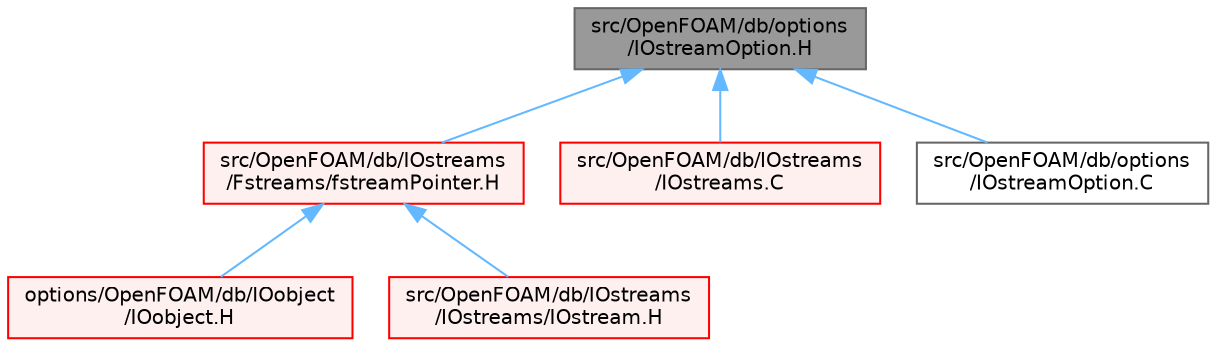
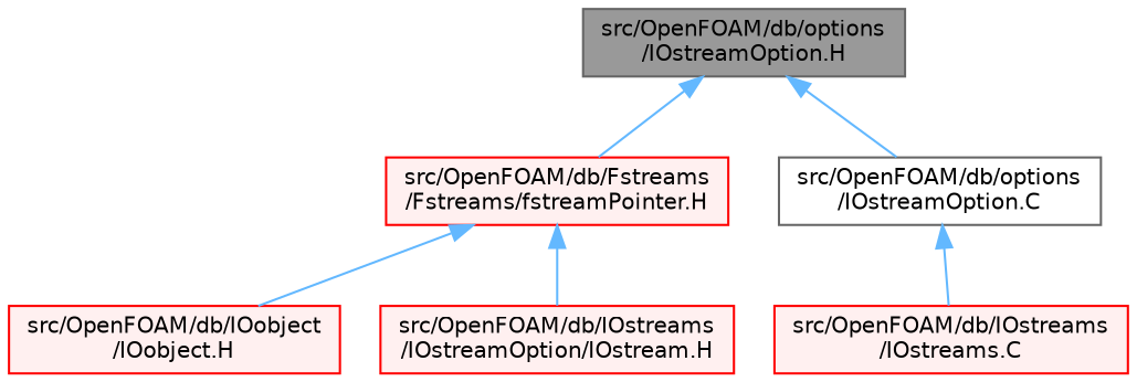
  digraph {
    node [color=red fillcolor="#FFF0F0" fontname=Helvetica fontsize=10 shape=box style=filled]
    edge [color=steelblue1 dir=back fontname=Helvetica fontsize=10 labelfontname=Helvetica labelfontsize=10 style=solid]
    n1 [color=gray40 fillcolor=grey60 fontcolor=black height=0.2 label="src/OpenFOAM/db/options\l/IOstreamOption.H" width=0.4]
-   n2 [height=0.2 label="src/OpenFOAM/db/IOstreams\l/Fstreams/fstreamPointer.H" width=0.4]
+   n2 [height=0.2 label="src/OpenFOAM/db/Fstreams\l/Fstreams/fstreamPointer.H" width=0.4]
    n3 [height=0.2 label="src/OpenFOAM/db/IOstreams\l/IOstreams.C" width=0.4]
    n4 [color=grey40 fillcolor=white height=0.2 label="src/OpenFOAM/db/options\l/IOstreamOption.C" width=0.4]
-   n5 [height=0.2 label="options/OpenFOAM/db/IOobject\l/IOobject.H" width=0.4]
-   n6 [height=0.2 label="src/OpenFOAM/db/IOstreams\l/IOstreams/IOstream.H" width=0.4]
+   n5 [height=0.2 label="src/OpenFOAM/db/IOobject\l/IOobject.H" width=0.4]
+   n6 [height=0.2 label="src/OpenFOAM/db/IOstreams\l/IOstreamOption/IOstream.H" width=0.4]
    n1 -> n2
-   n1 -> n3
+   n4 -> n3
    n1 -> n4
    n2 -> n5
    n2 -> n6
  }
